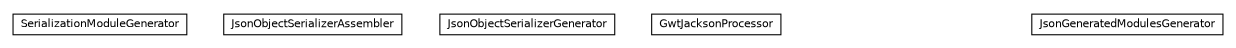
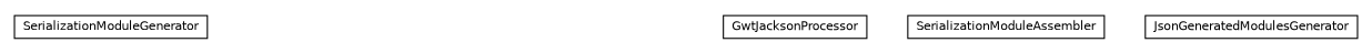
  digraph {
    nodesep=0.25
    ranksep=0.5
    node [fontcolor=black fontname=Helvetica fontsize=10.0 shape=plaintext]
    n1 [label=<<table title="io.reinert.requestor.gwtjackson.rebind.SerializationModuleGenerator" border="0" cellborder="1" cellspacing="0" cellpadding="2" port="p" href="./SerializationModuleGenerator.html"> 		<tr><td><table border="0" cellspacing="0" cellpadding="1"> <tr><td align="center" balign="center"> SerializationModuleGenerator </td></tr> 		</table></td></tr> 		</table>>]
-   n2 [label=<<table title="io.reinert.requestor.gwtjackson.rebind.JsonObjectSerializerAssembler" border="0" cellborder="1" cellspacing="0" cellpadding="2" port="p" href="./JsonObjectSerializerAssembler.html"> 		<tr><td><table border="0" cellspacing="0" cellpadding="1"> <tr><td align="center" balign="center"> JsonObjectSerializerAssembler </td></tr> 		</table></td></tr> 		</table>>]
-   n3 [label=<<table title="io.reinert.requestor.gwtjackson.rebind.JsonObjectSerializerGenerator" border="0" cellborder="1" cellspacing="0" cellpadding="2" port="p" href="./JsonObjectSerializerGenerator.html"> 		<tr><td><table border="0" cellspacing="0" cellpadding="1"> <tr><td align="center" balign="center"> JsonObjectSerializerGenerator </td></tr> 		</table></td></tr> 		</table>>]
    n4 [label=<<table title="io.reinert.requestor.gwtjackson.rebind.GwtJacksonProcessor" border="0" cellborder="1" cellspacing="0" cellpadding="2" port="p" href="./GwtJacksonProcessor.html"> 		<tr><td><table border="0" cellspacing="0" cellpadding="1"> <tr><td align="center" balign="center"> GwtJacksonProcessor </td></tr> 		</table></td></tr> 		</table>>]
+   n5 [label=<<table title="io.reinert.requestor.gwtjackson.rebind.SerializationModuleAssembler" border="0" cellborder="1" cellspacing="0" cellpadding="2" port="p" href="./SerializationModuleAssembler.html"> 		<tr><td><table border="0" cellspacing="0" cellpadding="1"> <tr><td align="center" balign="center"> SerializationModuleAssembler </td></tr> 		</table></td></tr> 		</table>>]
    n6 [label=<<table title="io.reinert.requestor.gwtjackson.rebind.JsonGeneratedModulesGenerator" border="0" cellborder="1" cellspacing="0" cellpadding="2" port="p" href="./JsonGeneratedModulesGenerator.html"> 		<tr><td><table border="0" cellspacing="0" cellpadding="1"> <tr><td align="center" balign="center"> JsonGeneratedModulesGenerator </td></tr> 		</table></td></tr> 		</table>>]
  }
